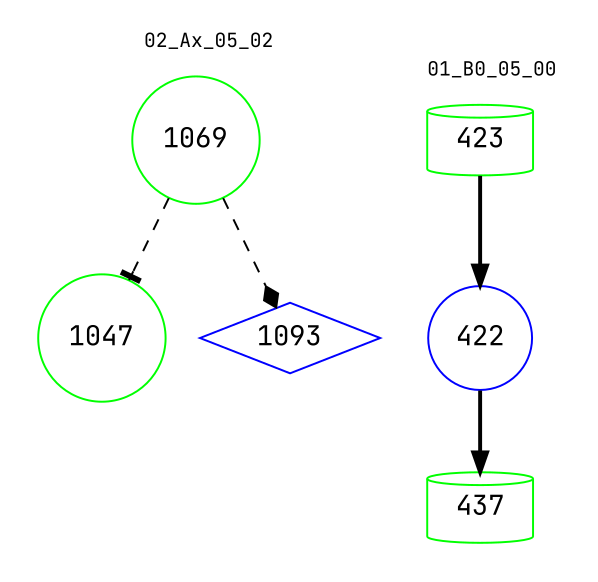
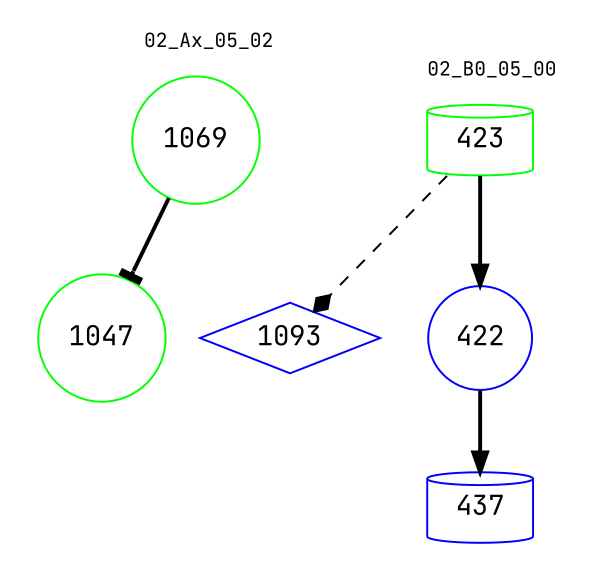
  digraph {
    fontname="JetBrains Mono"
    node [color=green fontname="JetBrains Mono" shape=circle]
    edge [arrowhead=normal color=black fontname="JetBrains Mono" style=dashed]
    n1 [label=1069]
    n2 [label=1047]
    n3 [color=blue label=1093 shape=diamond]
    n4 [color=blue label=422]
    n5 [label=423 shape=cylinder]
-   n6 [label=437 shape=cylinder]
+   n6 [color=blue label=437 shape=cylinder]
    subgraph cluster_1 {
      color=white
      fontsize=10
      label="02_Ax_05_02"
      n1
      n2
      n3
    }
    subgraph cluster_2 {
      color=white
      fontsize=10
-     label="01_B0_05_00"
+     label="02_B0_05_00"
      n4
      n5
      n6
    }
-   n1 -> n2 [arrowhead=tee]
-   n1 -> n3 [arrowhead=diamond]
+   n1 -> n2 [arrowhead=tee style=bold]
+   n5 -> n3 [arrowhead=diamond]
    n4 -> n6 [style=bold]
    n5 -> n4 [style=bold]
  }
